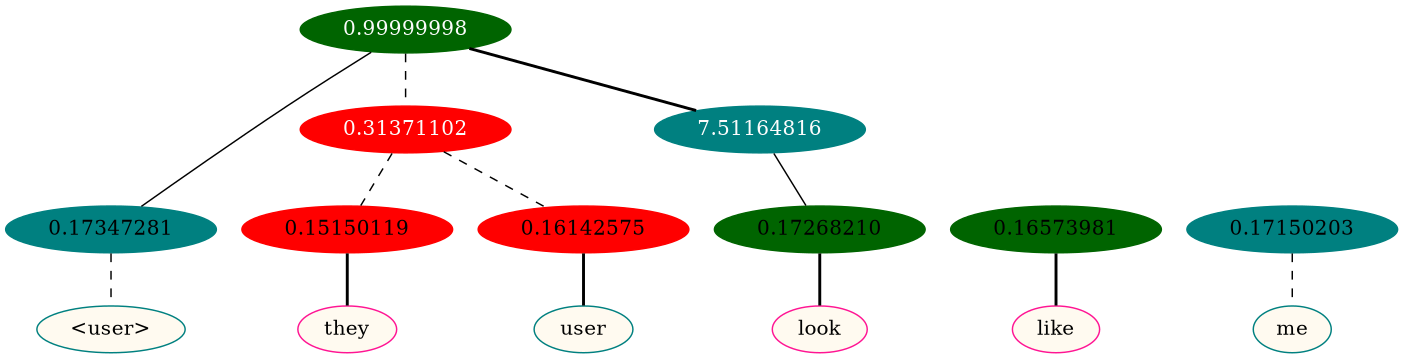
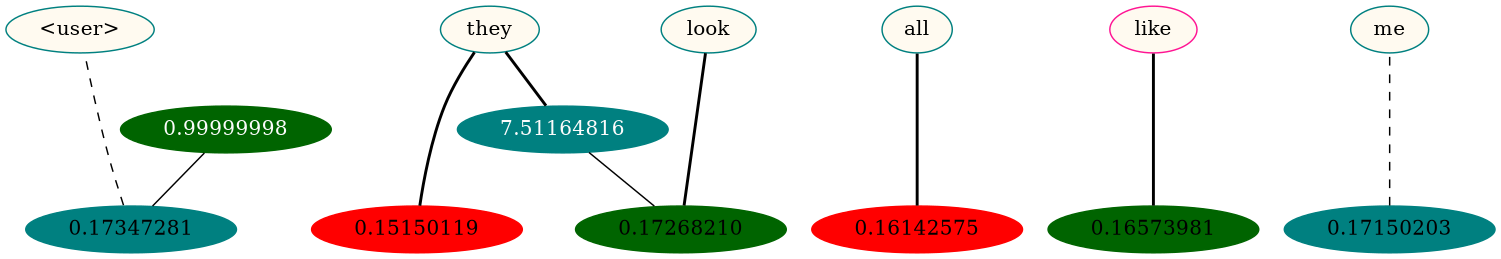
  graph {
    node [color=teal format=png nodesep=0.001 ordering=out overlap_scaling=0.01 ranksep=0.001 style=filled]
    edge [style=dashed]
    n1 [fillcolor=floralwhite height=0.15 label="\<user\>" style="filled,solid" width=0.15]
-   n2 [color=deeppink fillcolor=floralwhite height=0.15 label=they style="filled,solid" width=0.15]
-   n3 [fillcolor=floralwhite height=0.15 label=user style="filled,solid" width=0.15]
-   n4 [color=deeppink fillcolor=floralwhite height=0.15 label=look style="filled,solid" width=0.15]
+   n2 [fillcolor=floralwhite height=0.15 label=they style="filled,solid" width=0.15]
+   n3 [fillcolor=floralwhite height=0.15 label=all style="filled,solid" width=0.15]
+   n4 [fillcolor=floralwhite height=0.15 label=look style="filled,solid" width=0.15]
    n5 [color=deeppink fillcolor=floralwhite height=0.15 label=like style="filled,solid" width=0.15]
    n6 [fillcolor=floralwhite height=0.15 label=me style="filled,solid" width=0.15]
    n7 [fontcolor=black height=0.15 label=0.17347281 width=0.15]
    n8 [color=red fontcolor=black height=0.15 label=0.15150119 width=0.15]
    n9 [color=red fontcolor=black height=0.15 label=0.16142575 width=0.15]
    n10 [color=darkgreen fontcolor=black height=0.15 label=0.17268210 width=0.15]
    n11 [color=darkgreen fontcolor=black height=0.15 label=0.16573981 width=0.15]
    n12 [fontcolor=black height=0.15 label=0.17150203 width=0.15]
    n13 [color=darkgreen fontcolor=grey99 height=0.15 label=0.99999998 width=0.15]
-   n14 [color=red fontcolor=grey99 height=0.15 label=0.31371102 width=0.15]
    n15 [fontcolor=grey99 height=0.15 label=7.51164816 width=0.15]
    subgraph sub_1 {
      rank=same
      n1
      n2
      n3
      n4
      n5
      n6
    }
    subgraph sub_2 {
      rank=same
      n7
      n8
      n9
      n10
      n11
      n12
    }
    n7 -- n1
    n8 -- n2 [style=bold]
    n9 -- n3 [style=bold]
    n10 -- n4 [style=bold]
    n11 -- n5 [style=bold]
    n12 -- n6
    n13 -- n7 [style=solid]
-   n13 -- n14
-   n13 -- n15 [style=bold]
-   n14 -- n8
-   n14 -- n9
+   n2 -- n15 [style=bold]
    n15 -- n10 [style=solid]
  }
